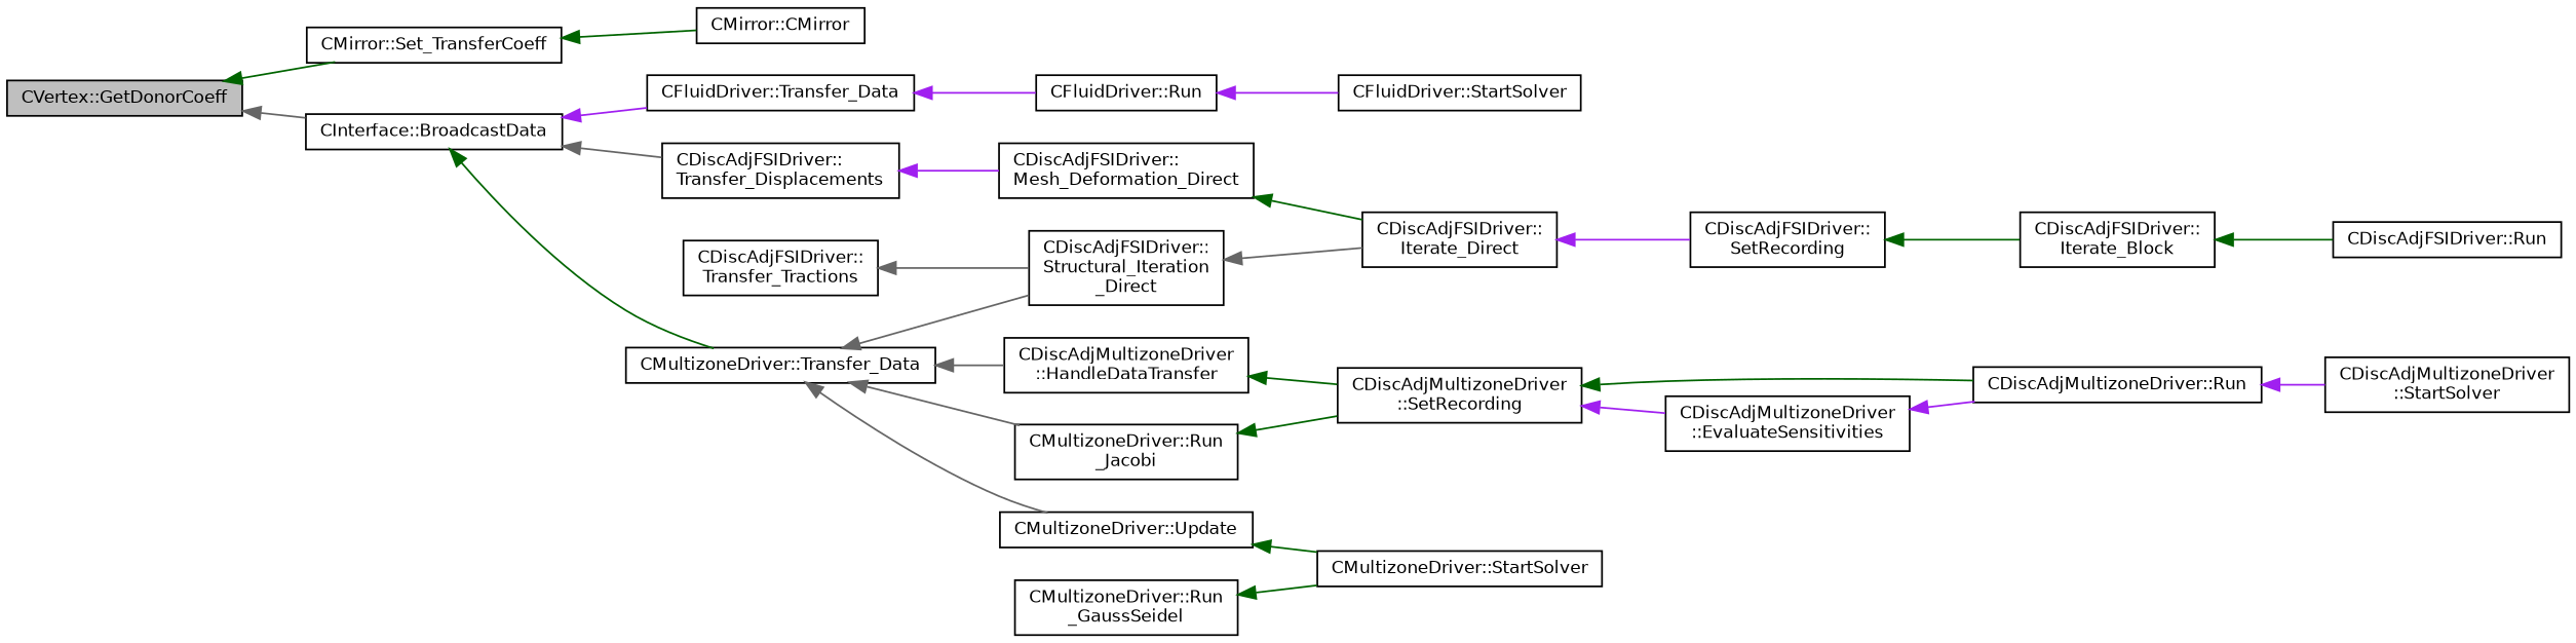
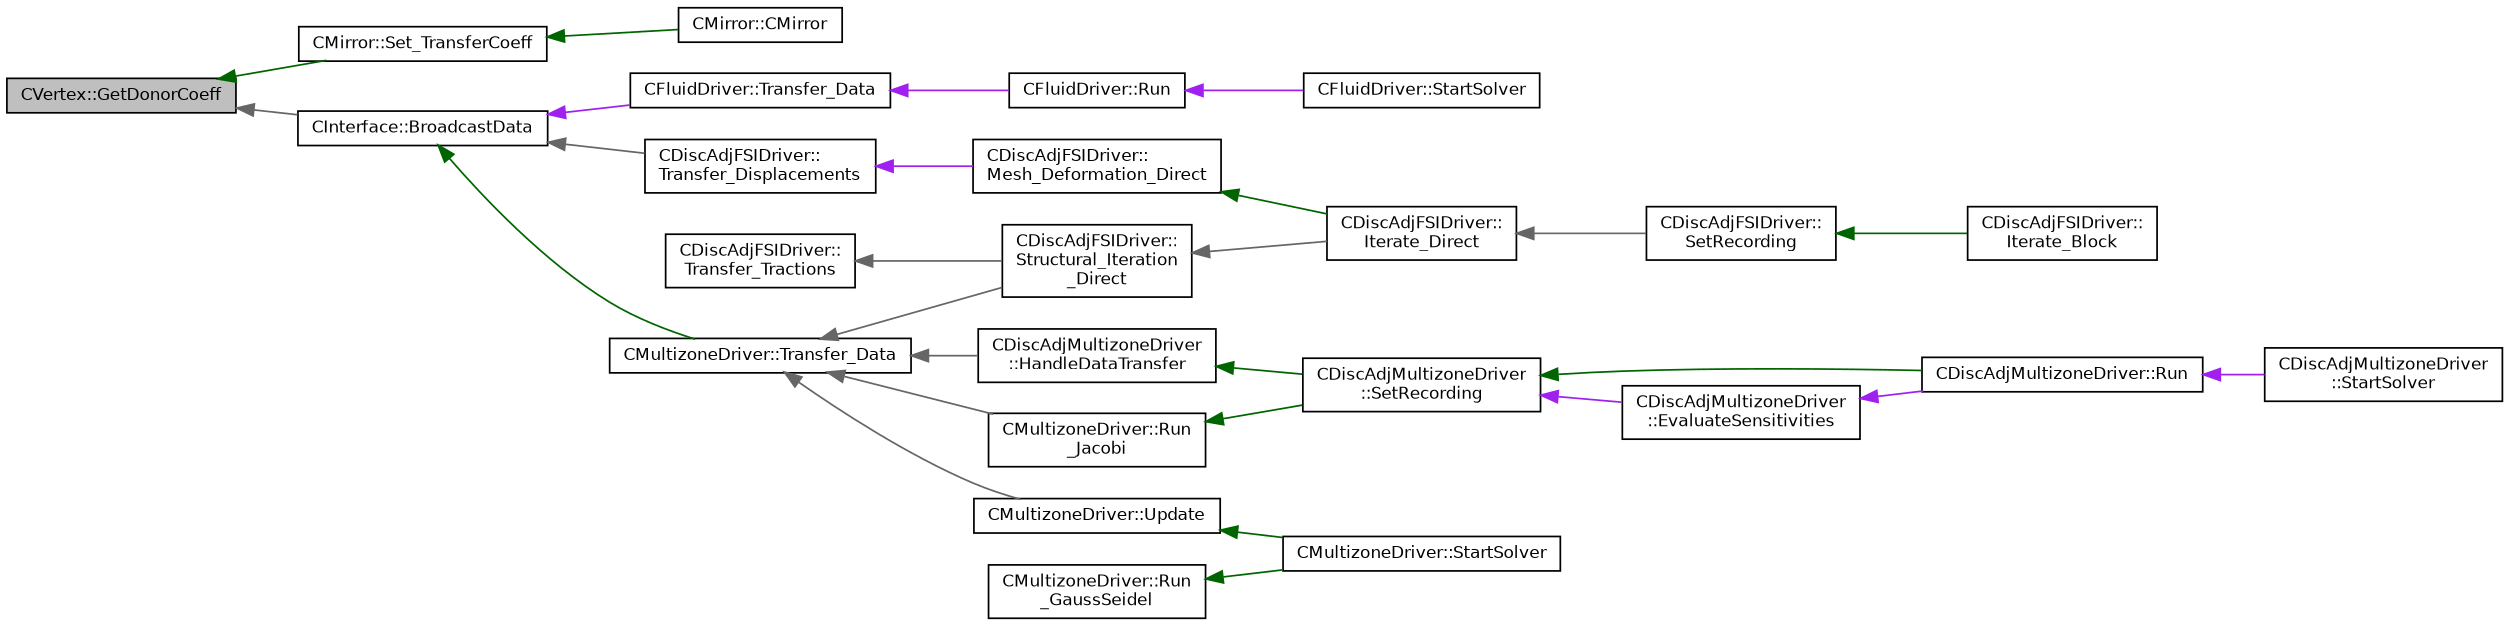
  digraph {
    rankdir=LR
    node [color=black fillcolor=white fontname=Helvetica fontsize=10 shape=record style=filled]
    edge [color=darkgreen dir=back fontname=Helvetica fontsize=10 labelfontname=Helvetica labelfontsize=10 style=solid]
    n1 [fillcolor=grey75 fontcolor=black height=0.2 label="CVertex::GetDonorCoeff" width=0.4]
    n2 [height=0.2 label="CMirror::Set_TransferCoeff" width=0.4]
    n3 [height=0.2 label="CInterface::BroadcastData" width=0.4]
    n4 [height=0.2 label="CMirror::CMirror" width=0.4]
    n5 [height=0.2 label="CFluidDriver::Transfer_Data" width=0.4]
    n6 [height=0.2 label="CDiscAdjFSIDriver::\lTransfer_Displacements" width=0.4]
    n7 [height=0.2 label="CMultizoneDriver::Transfer_Data" width=0.4]
    n8 [height=0.2 label="CFluidDriver::Run" width=0.4]
    n9 [height=0.2 label="CDiscAdjFSIDriver::\lMesh_Deformation_Direct" width=0.4]
    n10 [height=0.2 label="CDiscAdjFSIDriver::\lTransfer_Tractions" width=0.4]
    n11 [height=0.2 label="CDiscAdjFSIDriver::\lStructural_Iteration\l_Direct" width=0.4]
    n12 [height=0.2 label="CDiscAdjMultizoneDriver\l::HandleDataTransfer" width=0.4]
    n13 [height=0.2 label="CMultizoneDriver::Run\l_Jacobi" width=0.4]
    n14 [height=0.2 label="CMultizoneDriver::Update" width=0.4]
    n15 [height=0.2 label="CFluidDriver::StartSolver" width=0.4]
    n16 [height=0.2 label="CDiscAdjFSIDriver::\lIterate_Direct" width=0.4]
    n17 [height=0.2 label="CDiscAdjFSIDriver::\lSetRecording" width=0.4]
    n18 [height=0.2 label="CDiscAdjFSIDriver::\lIterate_Block" width=0.4]
-   n19 [height=0.2 label="CDiscAdjFSIDriver::Run" width=0.4]
    n20 [height=0.2 label="CDiscAdjMultizoneDriver\l::SetRecording" width=0.4]
    n21 [height=0.2 label="CMultizoneDriver::Run\l_GaussSeidel" width=0.4]
    n22 [height=0.2 label="CMultizoneDriver::StartSolver" width=0.4]
    n23 [height=0.2 label="CDiscAdjMultizoneDriver::Run" width=0.4]
    n24 [height=0.2 label="CDiscAdjMultizoneDriver\l::EvaluateSensitivities" width=0.4]
    n25 [height=0.2 label="CDiscAdjMultizoneDriver\l::StartSolver" width=0.4]
    n1 -> n2
    n1 -> n3 [color=gray40]
    n2 -> n4
    n3 -> n5 [color=purple]
    n3 -> n6 [color=gray40]
    n3 -> n7
    n5 -> n8 [color=purple]
    n6 -> n9 [color=purple]
    n7 -> n11 [color=gray40]
    n7 -> n12 [color=gray40]
    n7 -> n13 [color=gray40]
    n7 -> n14 [color=gray40]
    n8 -> n15 [color=purple]
    n9 -> n16
    n10 -> n11 [color=gray40]
    n11 -> n16 [color=gray40]
    n12 -> n20
    n13 -> n20
    n14 -> n22
-   n16 -> n17 [color=purple]
+   n16 -> n17 [color=gray40]
    n17 -> n18
-   n18 -> n19
    n20 -> n23
    n20 -> n24 [color=purple]
    n21 -> n22
    n23 -> n25 [color=purple]
    n24 -> n23 [color=purple]
  }
